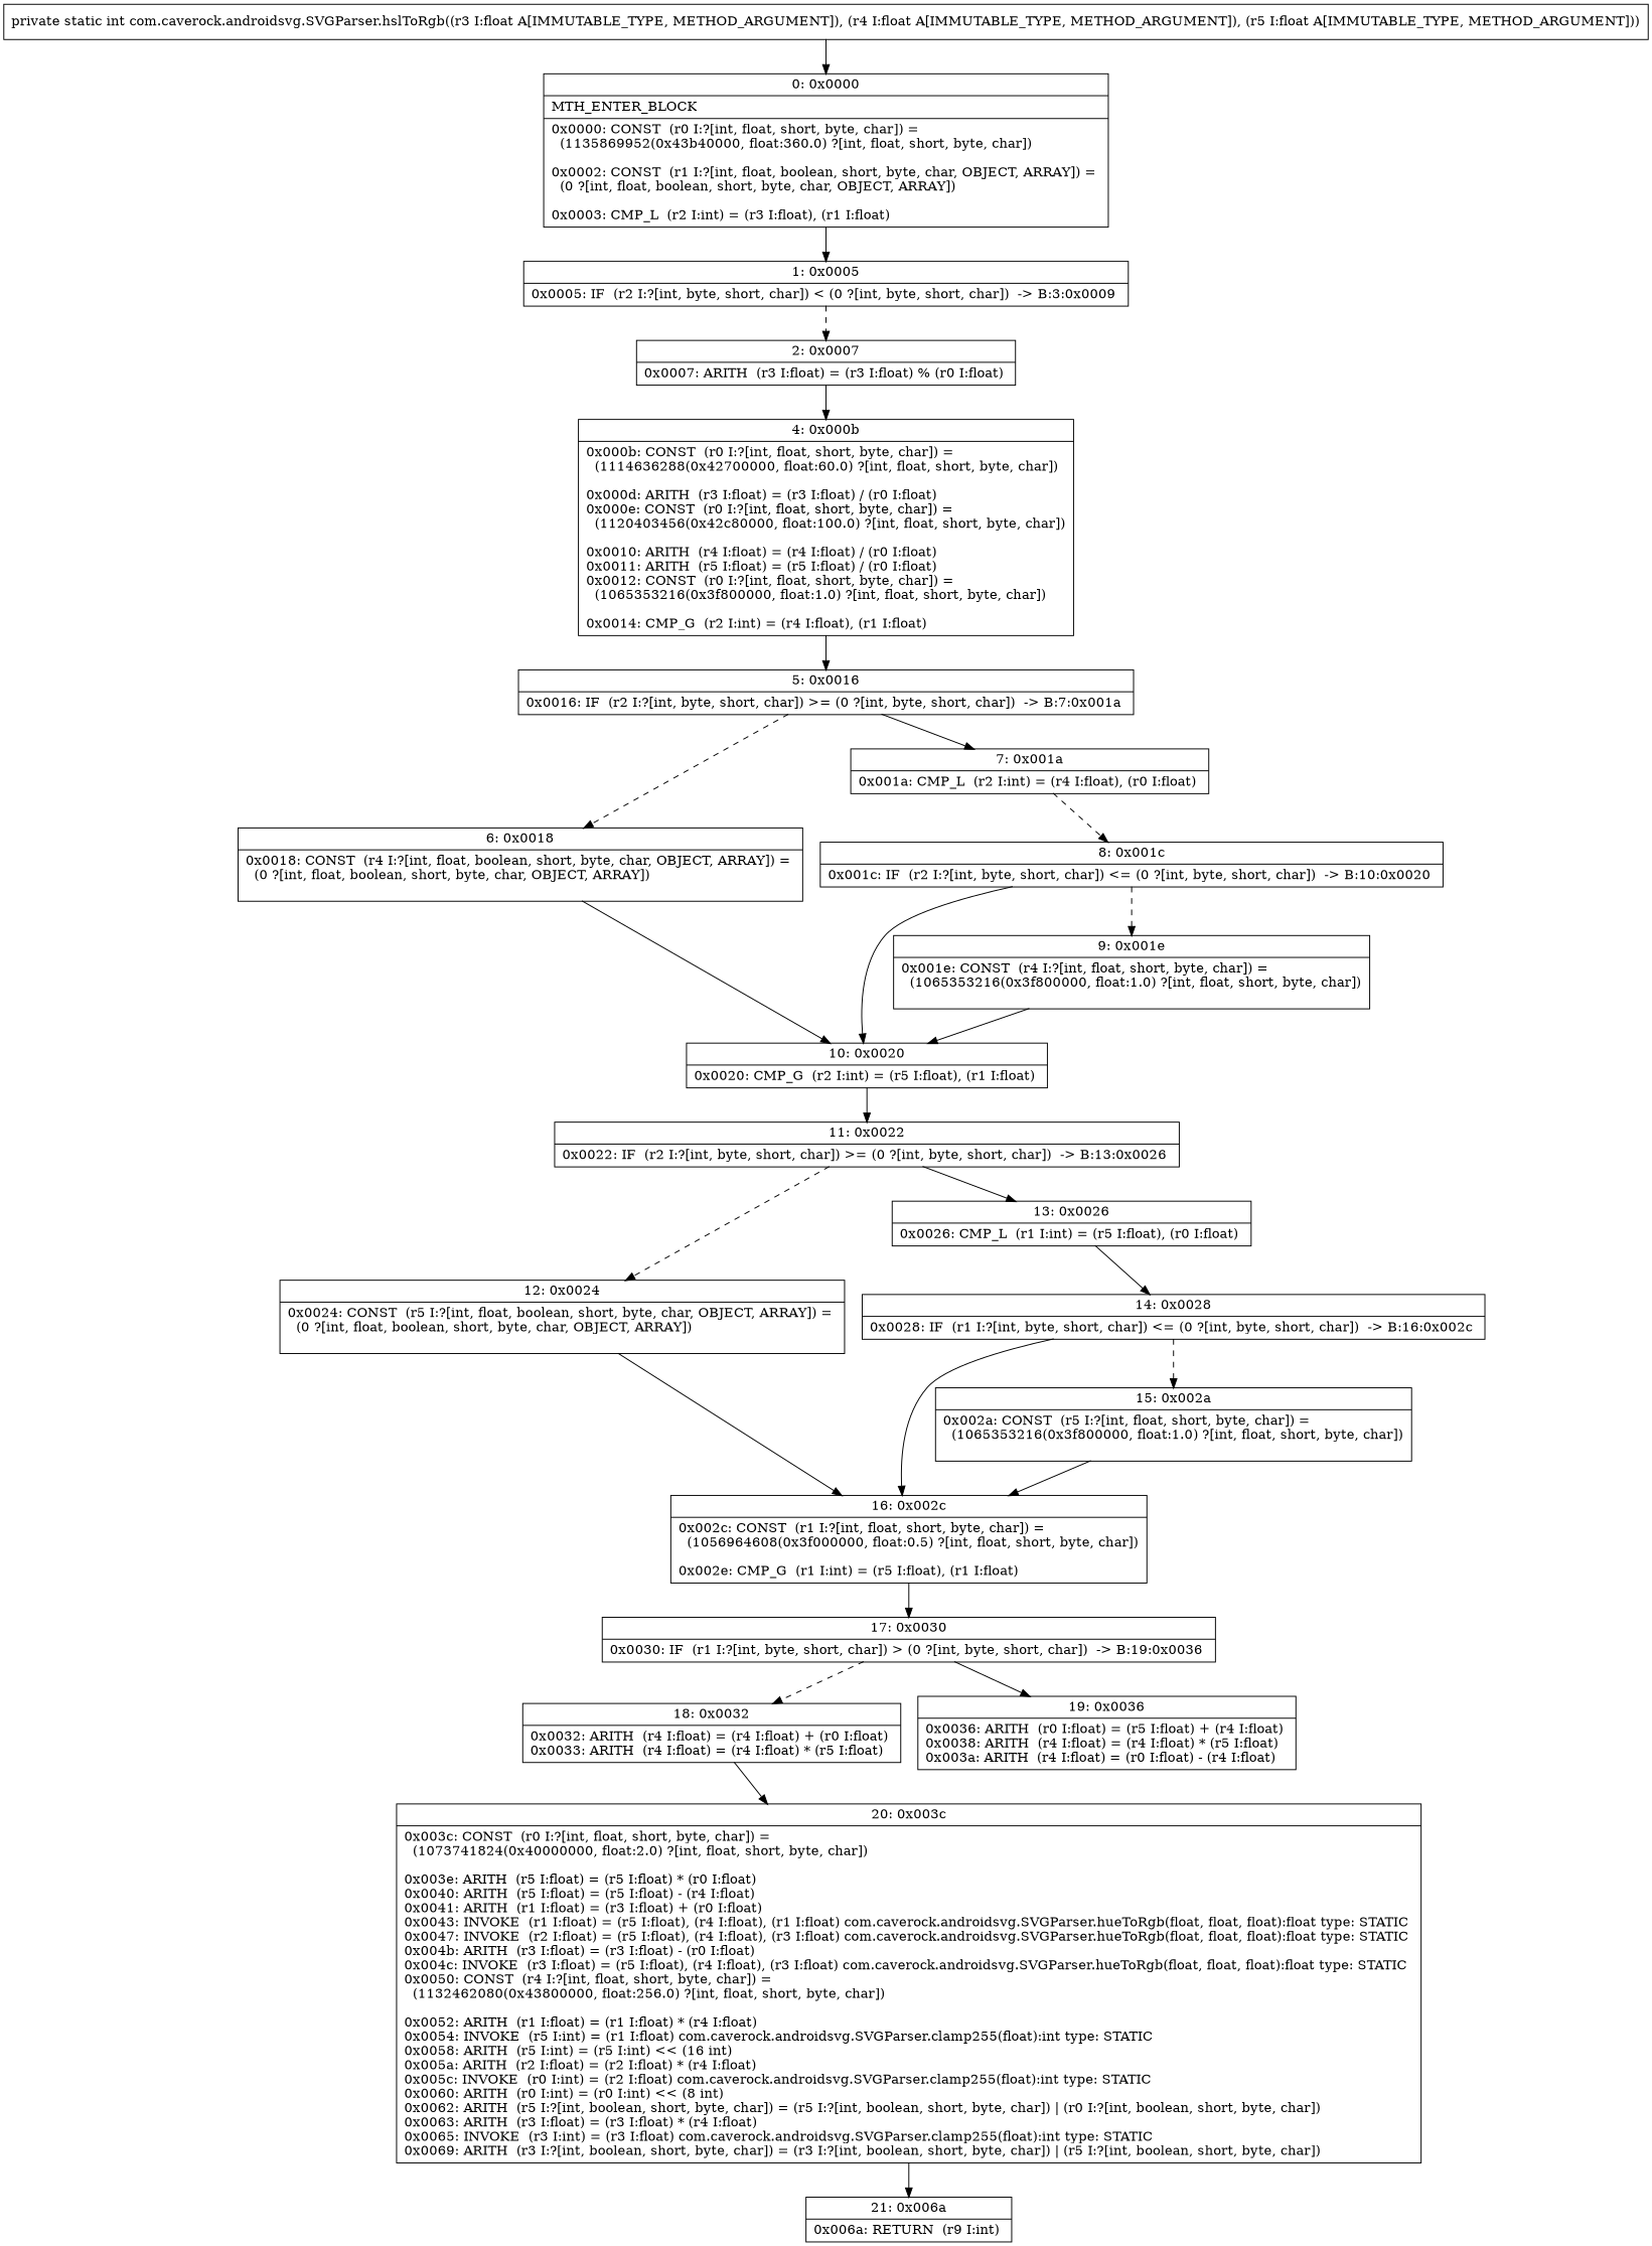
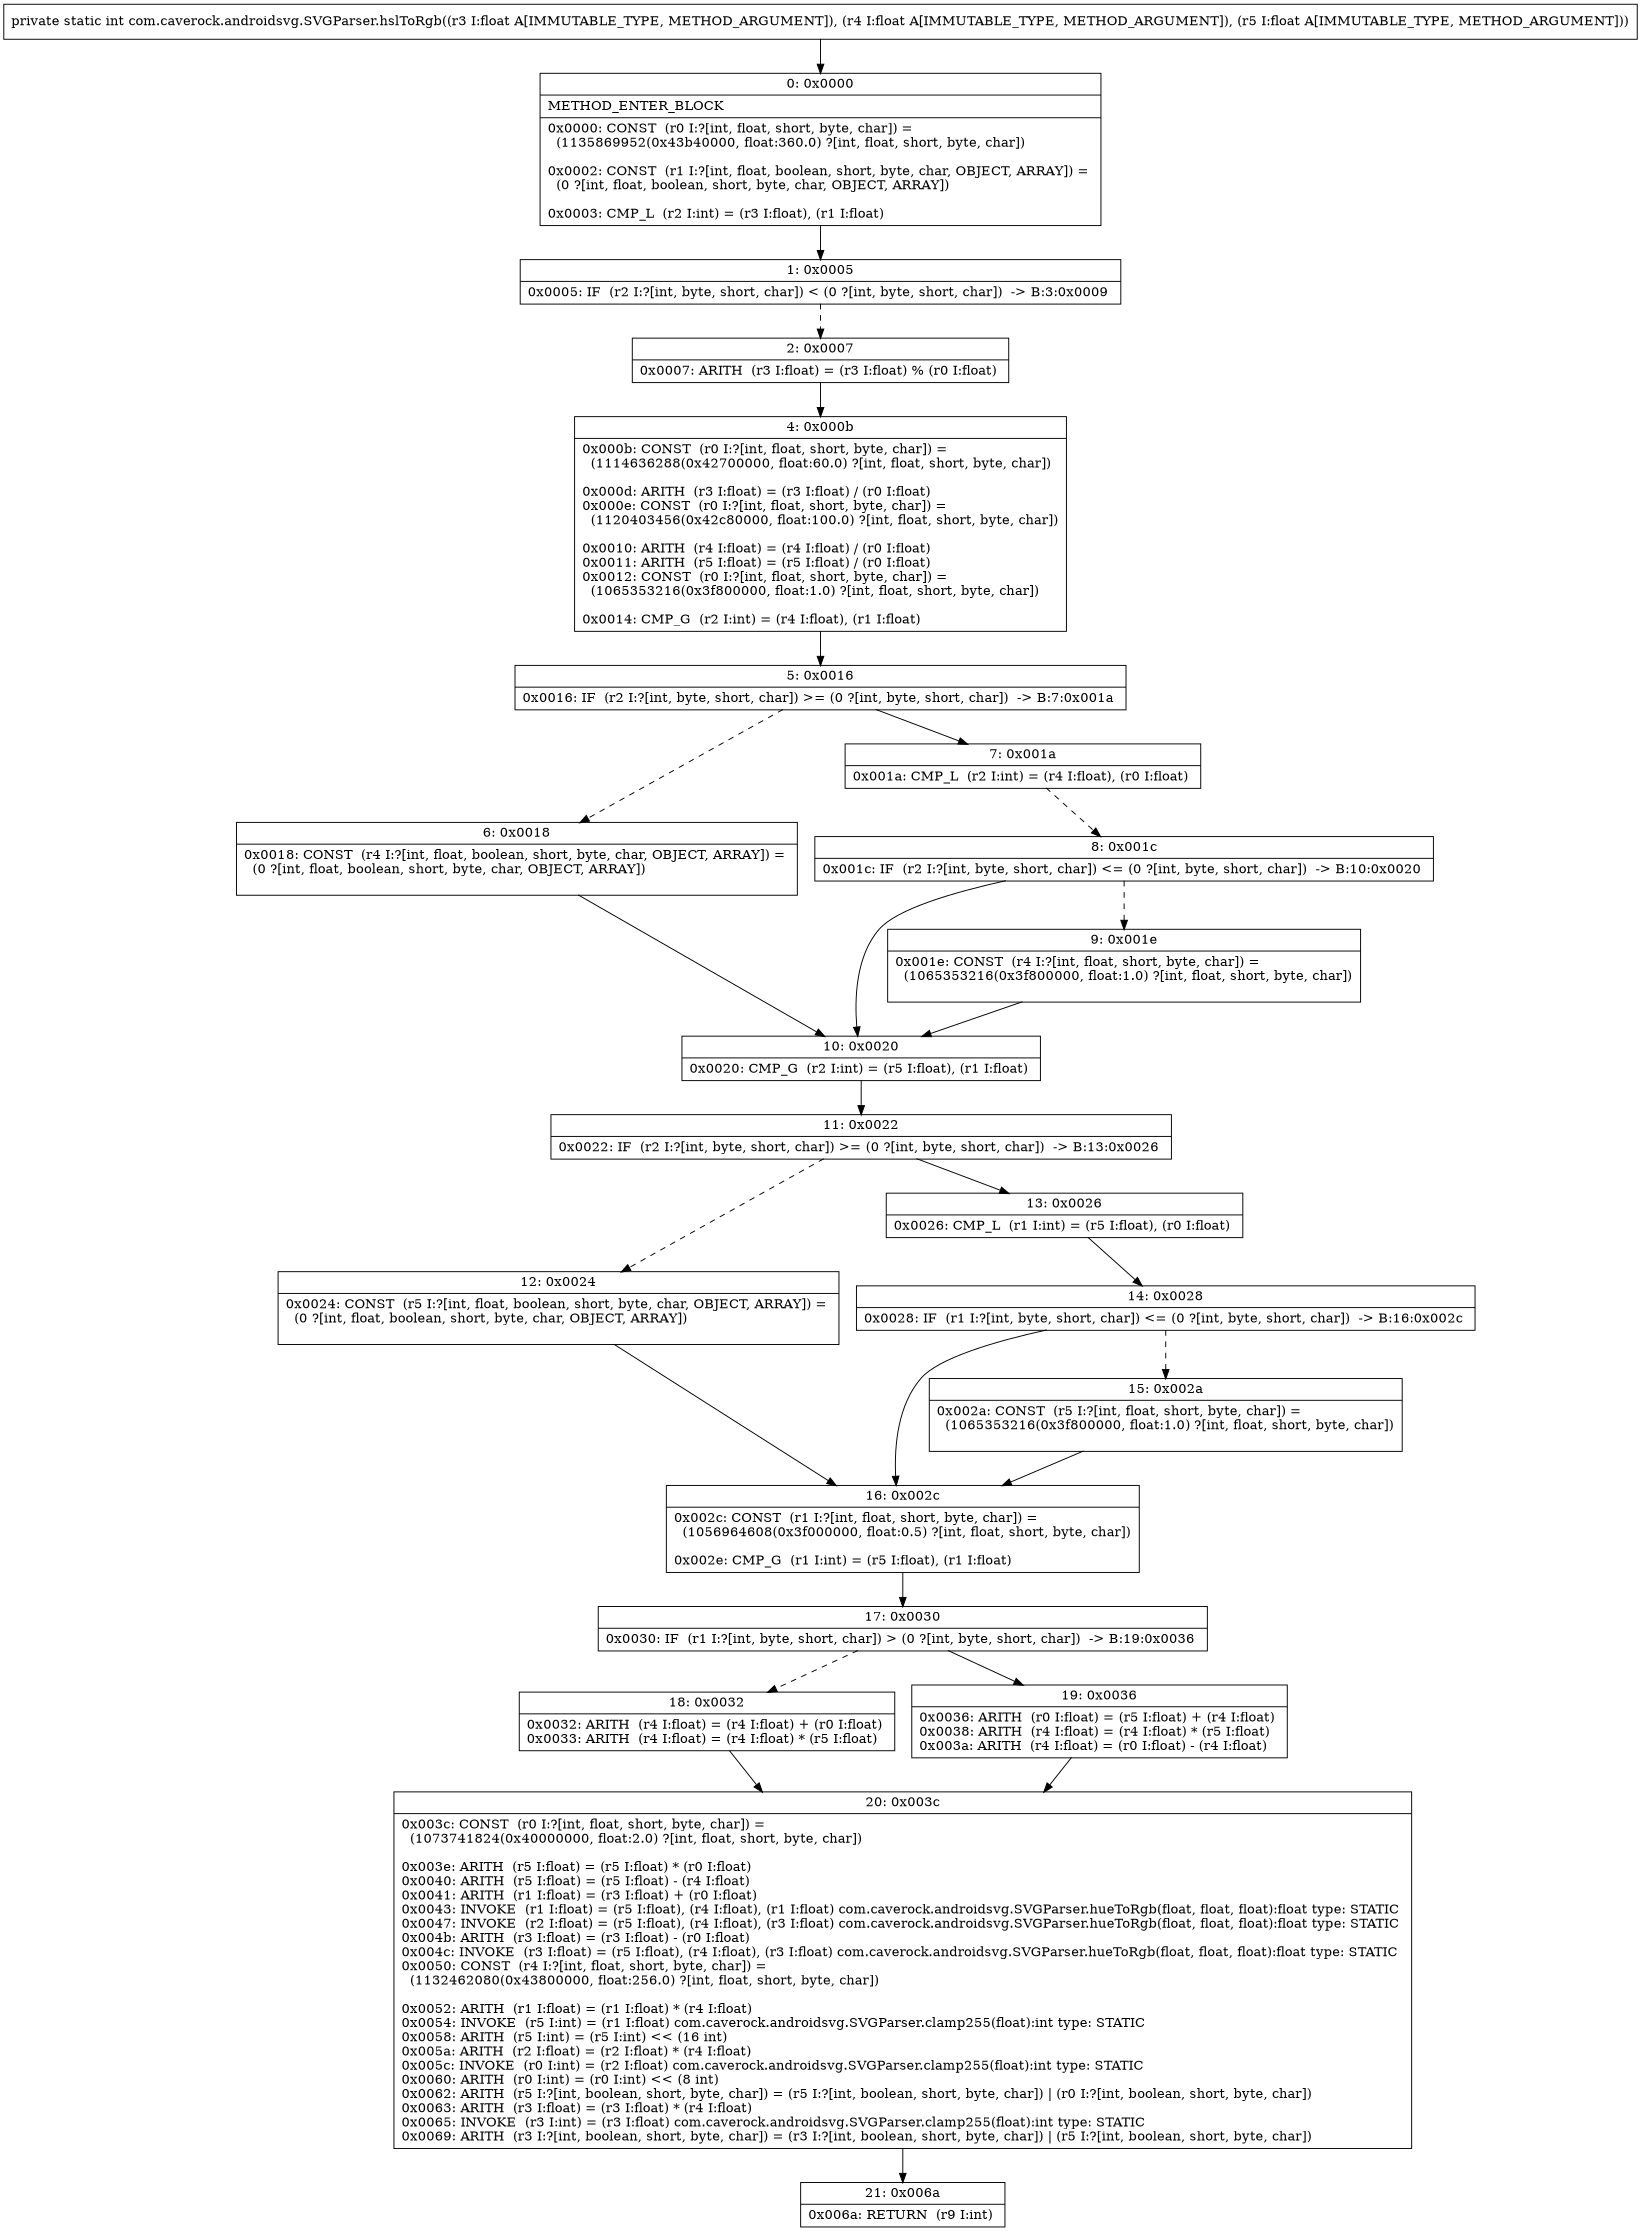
  digraph {
    node [shape=record]
-   n1 [label="{0\:\ 0x0000|MTH_ENTER_BLOCK\l|0x0000: CONST  (r0 I:?[int, float, short, byte, char]) = \l  (1135869952(0x43b40000, float:360.0) ?[int, float, short, byte, char])\l \l0x0002: CONST  (r1 I:?[int, float, boolean, short, byte, char, OBJECT, ARRAY]) = \l  (0 ?[int, float, boolean, short, byte, char, OBJECT, ARRAY])\l \l0x0003: CMP_L  (r2 I:int) = (r3 I:float), (r1 I:float) \l}"]
+   n1 [label="{0\:\ 0x0000|METHOD_ENTER_BLOCK\l|0x0000: CONST  (r0 I:?[int, float, short, byte, char]) = \l  (1135869952(0x43b40000, float:360.0) ?[int, float, short, byte, char])\l \l0x0002: CONST  (r1 I:?[int, float, boolean, short, byte, char, OBJECT, ARRAY]) = \l  (0 ?[int, float, boolean, short, byte, char, OBJECT, ARRAY])\l \l0x0003: CMP_L  (r2 I:int) = (r3 I:float), (r1 I:float) \l}"]
    n2 [label="{1\:\ 0x0005|0x0005: IF  (r2 I:?[int, byte, short, char]) \< (0 ?[int, byte, short, char])  \-\> B:3:0x0009 \l}"]
    n3 [label="{2\:\ 0x0007|0x0007: ARITH  (r3 I:float) = (r3 I:float) % (r0 I:float) \l}"]
    n4 [label="{4\:\ 0x000b|0x000b: CONST  (r0 I:?[int, float, short, byte, char]) = \l  (1114636288(0x42700000, float:60.0) ?[int, float, short, byte, char])\l \l0x000d: ARITH  (r3 I:float) = (r3 I:float) \/ (r0 I:float) \l0x000e: CONST  (r0 I:?[int, float, short, byte, char]) = \l  (1120403456(0x42c80000, float:100.0) ?[int, float, short, byte, char])\l \l0x0010: ARITH  (r4 I:float) = (r4 I:float) \/ (r0 I:float) \l0x0011: ARITH  (r5 I:float) = (r5 I:float) \/ (r0 I:float) \l0x0012: CONST  (r0 I:?[int, float, short, byte, char]) = \l  (1065353216(0x3f800000, float:1.0) ?[int, float, short, byte, char])\l \l0x0014: CMP_G  (r2 I:int) = (r4 I:float), (r1 I:float) \l}"]
    n5 [label="{5\:\ 0x0016|0x0016: IF  (r2 I:?[int, byte, short, char]) \>= (0 ?[int, byte, short, char])  \-\> B:7:0x001a \l}"]
    n6 [label="{6\:\ 0x0018|0x0018: CONST  (r4 I:?[int, float, boolean, short, byte, char, OBJECT, ARRAY]) = \l  (0 ?[int, float, boolean, short, byte, char, OBJECT, ARRAY])\l \l}"]
    n7 [label="{7\:\ 0x001a|0x001a: CMP_L  (r2 I:int) = (r4 I:float), (r0 I:float) \l}"]
    n8 [label="{10\:\ 0x0020|0x0020: CMP_G  (r2 I:int) = (r5 I:float), (r1 I:float) \l}"]
    n9 [label="{8\:\ 0x001c|0x001c: IF  (r2 I:?[int, byte, short, char]) \<= (0 ?[int, byte, short, char])  \-\> B:10:0x0020 \l}"]
    n10 [label="{11\:\ 0x0022|0x0022: IF  (r2 I:?[int, byte, short, char]) \>= (0 ?[int, byte, short, char])  \-\> B:13:0x0026 \l}"]
    n11 [label="{9\:\ 0x001e|0x001e: CONST  (r4 I:?[int, float, short, byte, char]) = \l  (1065353216(0x3f800000, float:1.0) ?[int, float, short, byte, char])\l \l}"]
    n12 [label="{12\:\ 0x0024|0x0024: CONST  (r5 I:?[int, float, boolean, short, byte, char, OBJECT, ARRAY]) = \l  (0 ?[int, float, boolean, short, byte, char, OBJECT, ARRAY])\l \l}"]
    n13 [label="{13\:\ 0x0026|0x0026: CMP_L  (r1 I:int) = (r5 I:float), (r0 I:float) \l}"]
    n14 [label="{16\:\ 0x002c|0x002c: CONST  (r1 I:?[int, float, short, byte, char]) = \l  (1056964608(0x3f000000, float:0.5) ?[int, float, short, byte, char])\l \l0x002e: CMP_G  (r1 I:int) = (r5 I:float), (r1 I:float) \l}"]
    n15 [label="{14\:\ 0x0028|0x0028: IF  (r1 I:?[int, byte, short, char]) \<= (0 ?[int, byte, short, char])  \-\> B:16:0x002c \l}"]
    n16 [label="{17\:\ 0x0030|0x0030: IF  (r1 I:?[int, byte, short, char]) \> (0 ?[int, byte, short, char])  \-\> B:19:0x0036 \l}"]
    n17 [label="{15\:\ 0x002a|0x002a: CONST  (r5 I:?[int, float, short, byte, char]) = \l  (1065353216(0x3f800000, float:1.0) ?[int, float, short, byte, char])\l \l}"]
    n18 [label="{18\:\ 0x0032|0x0032: ARITH  (r4 I:float) = (r4 I:float) + (r0 I:float) \l0x0033: ARITH  (r4 I:float) = (r4 I:float) * (r5 I:float) \l}"]
    n19 [label="{19\:\ 0x0036|0x0036: ARITH  (r0 I:float) = (r5 I:float) + (r4 I:float) \l0x0038: ARITH  (r4 I:float) = (r4 I:float) * (r5 I:float) \l0x003a: ARITH  (r4 I:float) = (r0 I:float) \- (r4 I:float) \l}"]
    n20 [label="{20\:\ 0x003c|0x003c: CONST  (r0 I:?[int, float, short, byte, char]) = \l  (1073741824(0x40000000, float:2.0) ?[int, float, short, byte, char])\l \l0x003e: ARITH  (r5 I:float) = (r5 I:float) * (r0 I:float) \l0x0040: ARITH  (r5 I:float) = (r5 I:float) \- (r4 I:float) \l0x0041: ARITH  (r1 I:float) = (r3 I:float) + (r0 I:float) \l0x0043: INVOKE  (r1 I:float) = (r5 I:float), (r4 I:float), (r1 I:float) com.caverock.androidsvg.SVGParser.hueToRgb(float, float, float):float type: STATIC \l0x0047: INVOKE  (r2 I:float) = (r5 I:float), (r4 I:float), (r3 I:float) com.caverock.androidsvg.SVGParser.hueToRgb(float, float, float):float type: STATIC \l0x004b: ARITH  (r3 I:float) = (r3 I:float) \- (r0 I:float) \l0x004c: INVOKE  (r3 I:float) = (r5 I:float), (r4 I:float), (r3 I:float) com.caverock.androidsvg.SVGParser.hueToRgb(float, float, float):float type: STATIC \l0x0050: CONST  (r4 I:?[int, float, short, byte, char]) = \l  (1132462080(0x43800000, float:256.0) ?[int, float, short, byte, char])\l \l0x0052: ARITH  (r1 I:float) = (r1 I:float) * (r4 I:float) \l0x0054: INVOKE  (r5 I:int) = (r1 I:float) com.caverock.androidsvg.SVGParser.clamp255(float):int type: STATIC \l0x0058: ARITH  (r5 I:int) = (r5 I:int) \<\< (16 int) \l0x005a: ARITH  (r2 I:float) = (r2 I:float) * (r4 I:float) \l0x005c: INVOKE  (r0 I:int) = (r2 I:float) com.caverock.androidsvg.SVGParser.clamp255(float):int type: STATIC \l0x0060: ARITH  (r0 I:int) = (r0 I:int) \<\< (8 int) \l0x0062: ARITH  (r5 I:?[int, boolean, short, byte, char]) = (r5 I:?[int, boolean, short, byte, char]) \| (r0 I:?[int, boolean, short, byte, char]) \l0x0063: ARITH  (r3 I:float) = (r3 I:float) * (r4 I:float) \l0x0065: INVOKE  (r3 I:int) = (r3 I:float) com.caverock.androidsvg.SVGParser.clamp255(float):int type: STATIC \l0x0069: ARITH  (r3 I:?[int, boolean, short, byte, char]) = (r3 I:?[int, boolean, short, byte, char]) \| (r5 I:?[int, boolean, short, byte, char]) \l}"]
    n21 [label="{21\:\ 0x006a|0x006a: RETURN  (r9 I:int) \l}"]
    n22 [label="{private static int com.caverock.androidsvg.SVGParser.hslToRgb((r3 I:float A[IMMUTABLE_TYPE, METHOD_ARGUMENT]), (r4 I:float A[IMMUTABLE_TYPE, METHOD_ARGUMENT]), (r5 I:float A[IMMUTABLE_TYPE, METHOD_ARGUMENT])) }"]
    n1 -> n2
    n2 -> n3 [style=dashed]
    n3 -> n4
    n4 -> n5
    n5 -> n6 [style=dashed]
    n5 -> n7
    n6 -> n8
    n7 -> n9 [style=dashed]
    n8 -> n10
    n9 -> n8
    n9 -> n11 [style=dashed]
    n10 -> n12 [style=dashed]
    n10 -> n13
    n11 -> n8
    n12 -> n14
    n13 -> n15
    n14 -> n16
    n15 -> n14
    n15 -> n17 [style=dashed]
    n16 -> n18 [style=dashed]
    n16 -> n19
    n17 -> n14
    n18 -> n20
+   n19 -> n20
    n20 -> n21
    n22 -> n1
  }
